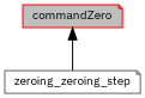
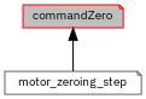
  digraph {
    rankdir=TB
    fontname="IBM Plex Sans"
    node [fontname="IBM Plex Sans" fontsize=10 shape=note style=filled]
    n1 [color=red fillcolor=grey75 fontcolor=black height=0.2 label=commandZero width=0.4]
-   n2 [color=gray40 fillcolor=white height=0.2 label=zeroing_zeroing_step width=0.4]
+   n2 [color=gray40 fillcolor=white height=0.2 label=motor_zeroing_step width=0.4]
    n1 -> n2 [color=black dir=back fontname="IBM Plex Sans" fontsize=10 labelfontname=Helvetica labelfontsize=10 style=solid]
  }
